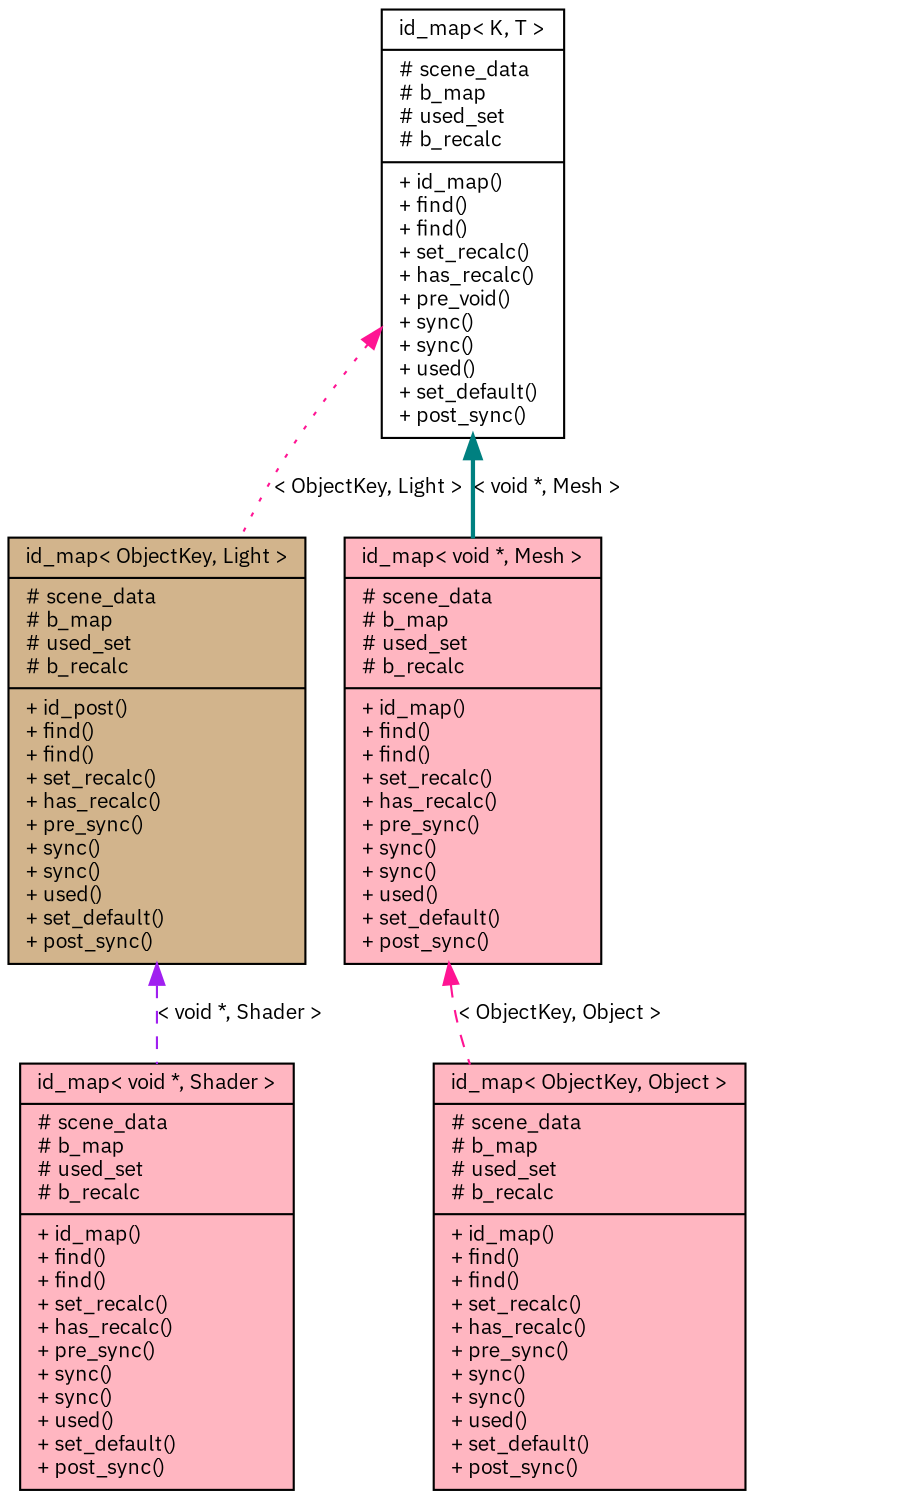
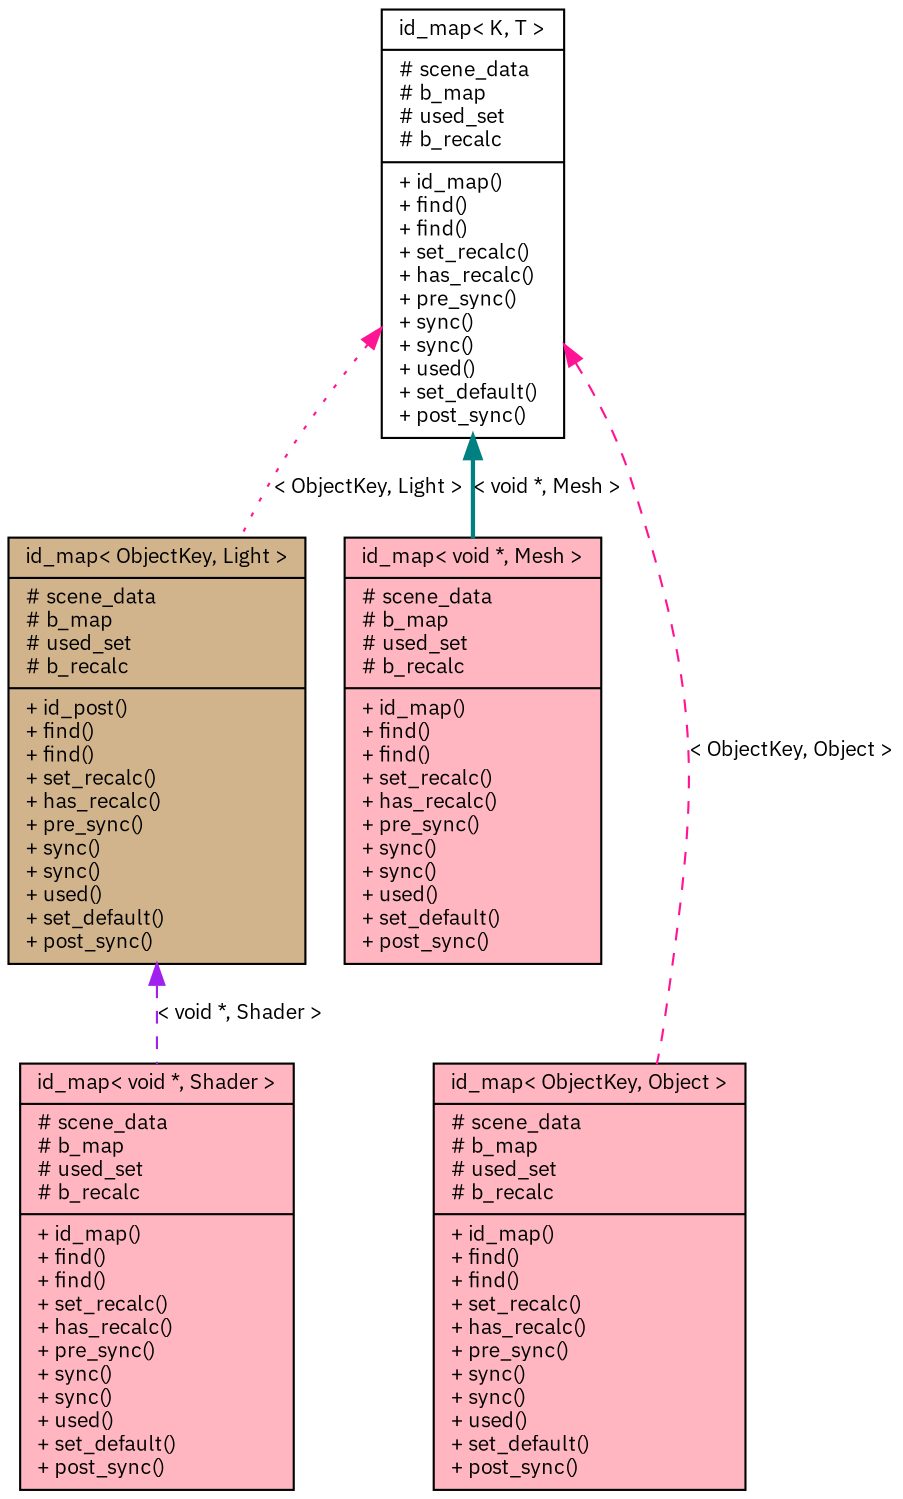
  digraph {
    fontname="IBM Plex Sans"
    node [color=black fillcolor=lightpink fontname="IBM Plex Sans" fontsize=10 shape=record style=filled]
    edge [color=deeppink dir=back fontname="IBM Plex Sans" fontsize=10 labelfontname=Helvetica labelfontsize=10 style=dashed]
-   n1 [fillcolor=white fontcolor=black height=0.2 label="{id_map\< K, T \>\n|# scene_data\l# b_map\l# used_set\l# b_recalc\l|+ id_map()\l+ find()\l+ find()\l+ set_recalc()\l+ has_recalc()\l+ pre_void()\l+ sync()\l+ sync()\l+ used()\l+ set_default()\l+ post_sync()\l}" width=0.4]
+   n1 [fillcolor=white fontcolor=black height=0.2 label="{id_map\< K, T \>\n|# scene_data\l# b_map\l# used_set\l# b_recalc\l|+ id_map()\l+ find()\l+ find()\l+ set_recalc()\l+ has_recalc()\l+ pre_sync()\l+ sync()\l+ sync()\l+ used()\l+ set_default()\l+ post_sync()\l}" width=0.4]
    n2 [fillcolor=tan height=0.2 label="{id_map\< ObjectKey, Light \>\n|# scene_data\l# b_map\l# used_set\l# b_recalc\l|+ id_post()\l+ find()\l+ find()\l+ set_recalc()\l+ has_recalc()\l+ pre_sync()\l+ sync()\l+ sync()\l+ used()\l+ set_default()\l+ post_sync()\l}" width=0.4]
    n3 [height=0.2 label="{id_map\< void *, Mesh \>\n|# scene_data\l# b_map\l# used_set\l# b_recalc\l|+ id_map()\l+ find()\l+ find()\l+ set_recalc()\l+ has_recalc()\l+ pre_sync()\l+ sync()\l+ sync()\l+ used()\l+ set_default()\l+ post_sync()\l}" width=0.4]
    n4 [height=0.2 label="{id_map\< ObjectKey, Object \>\n|# scene_data\l# b_map\l# used_set\l# b_recalc\l|+ id_map()\l+ find()\l+ find()\l+ set_recalc()\l+ has_recalc()\l+ pre_sync()\l+ sync()\l+ sync()\l+ used()\l+ set_default()\l+ post_sync()\l}" width=0.4]
    n5 [height=0.2 label="{id_map\< void *, Shader \>\n|# scene_data\l# b_map\l# used_set\l# b_recalc\l|+ id_map()\l+ find()\l+ find()\l+ set_recalc()\l+ has_recalc()\l+ pre_sync()\l+ sync()\l+ sync()\l+ used()\l+ set_default()\l+ post_sync()\l}" width=0.4]
    n1 -> n2 [label="\< ObjectKey, Light \>" style=dotted]
    n1 -> n3 [color=teal label="\< void *, Mesh \>" style=bold]
-   n3 -> n4 [label="\< ObjectKey, Object \>"]
+   n1 -> n4 [label="\< ObjectKey, Object \>"]
    n2 -> n5 [color=purple label="\< void *, Shader \>"]
  }
